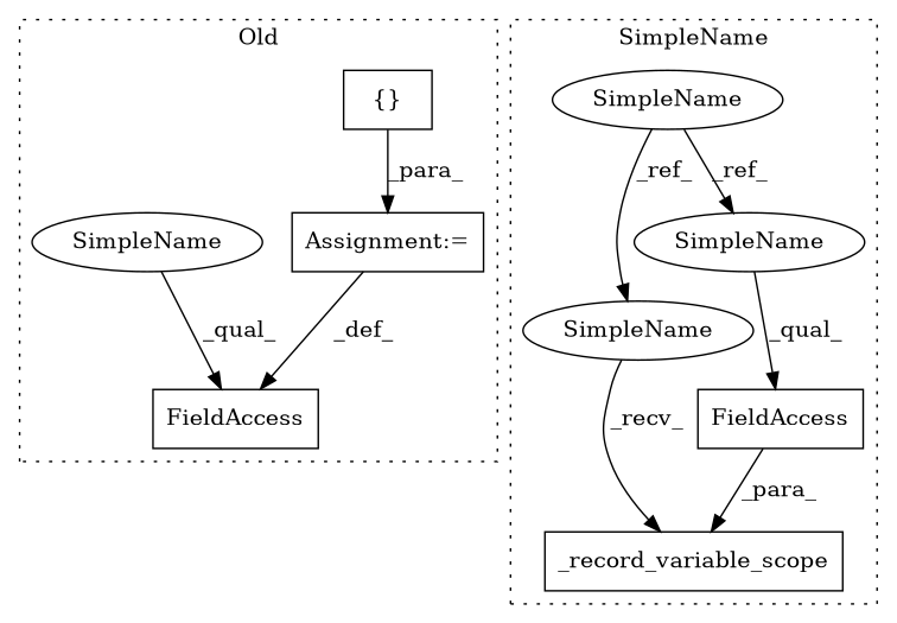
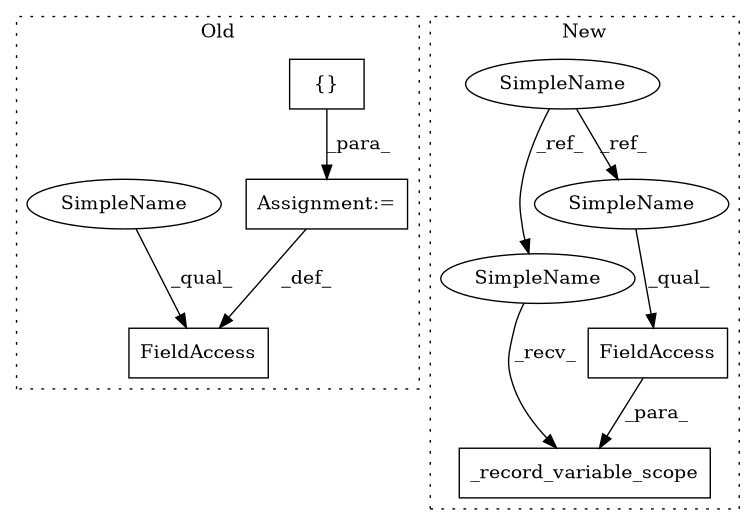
  digraph {
    node [a=42 l=4 s=50040 shape=box]
    n1 [a=4 l=2 label="{}" s=49108]
    n2 [a=22 l=14 label=FieldAccess]
    n3 [a=7 l=1 label="Assignment:=" s=49098]
    n4 [label=SimpleName shape=ellipse]
    n5 [a=32 l="23,1" label=_record_variable_scope s="50132,50164"]
    n6 [label=SimpleName s=48412 shape=ellipse]
    n7 [a=22 l=9 label=FieldAccess s=50155]
    n8 [label=SimpleName s=50127 shape=ellipse]
    n9 [label=SimpleName s=50155 shape=ellipse]
    subgraph cluster_1 {
      label=Old
      style=dotted
      n1
      n2
      n3
      n4
    }
    subgraph cluster_2 {
-     label=SimpleName
+     label=New
      style=dotted
      n5
      n6
      n7
      n8
      n9
    }
    n1 -> n3 [label=_para_]
    n3 -> n2 [label=_def_]
    n4 -> n2 [label=_qual_]
    n6 -> n8 [label=_ref_]
    n6 -> n9 [label=_ref_]
    n7 -> n5 [label=_para_]
    n8 -> n5 [label=_recv_]
    n9 -> n7 [label=_qual_]
  }
